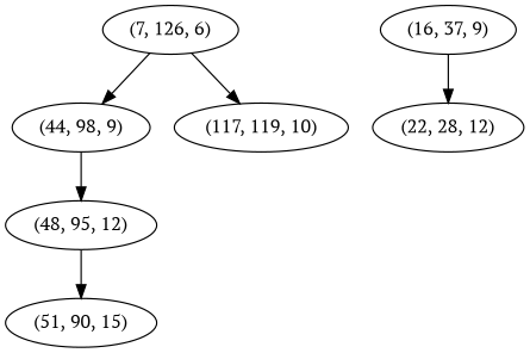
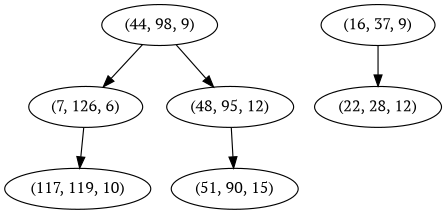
  digraph {
    fontname="PT Serif"
    node [fontname="PT Serif"]
    edge [fontname="PT Serif"]
    "(7, 126, 6)"
    "(44, 98, 9)"
    n3 [label="(117, 119, 10)"]
    "(16, 37, 9)"
    "(22, 28, 12)"
    "(48, 95, 12)"
    "(51, 90, 15)"
-   "(7, 126, 6)" -> "(44, 98, 9)"
+   "(44, 98, 9)" -> "(7, 126, 6)"
    "(7, 126, 6)" -> n3
    "(44, 98, 9)" -> "(48, 95, 12)"
    "(16, 37, 9)" -> "(22, 28, 12)"
    "(48, 95, 12)" -> "(51, 90, 15)"
  }
